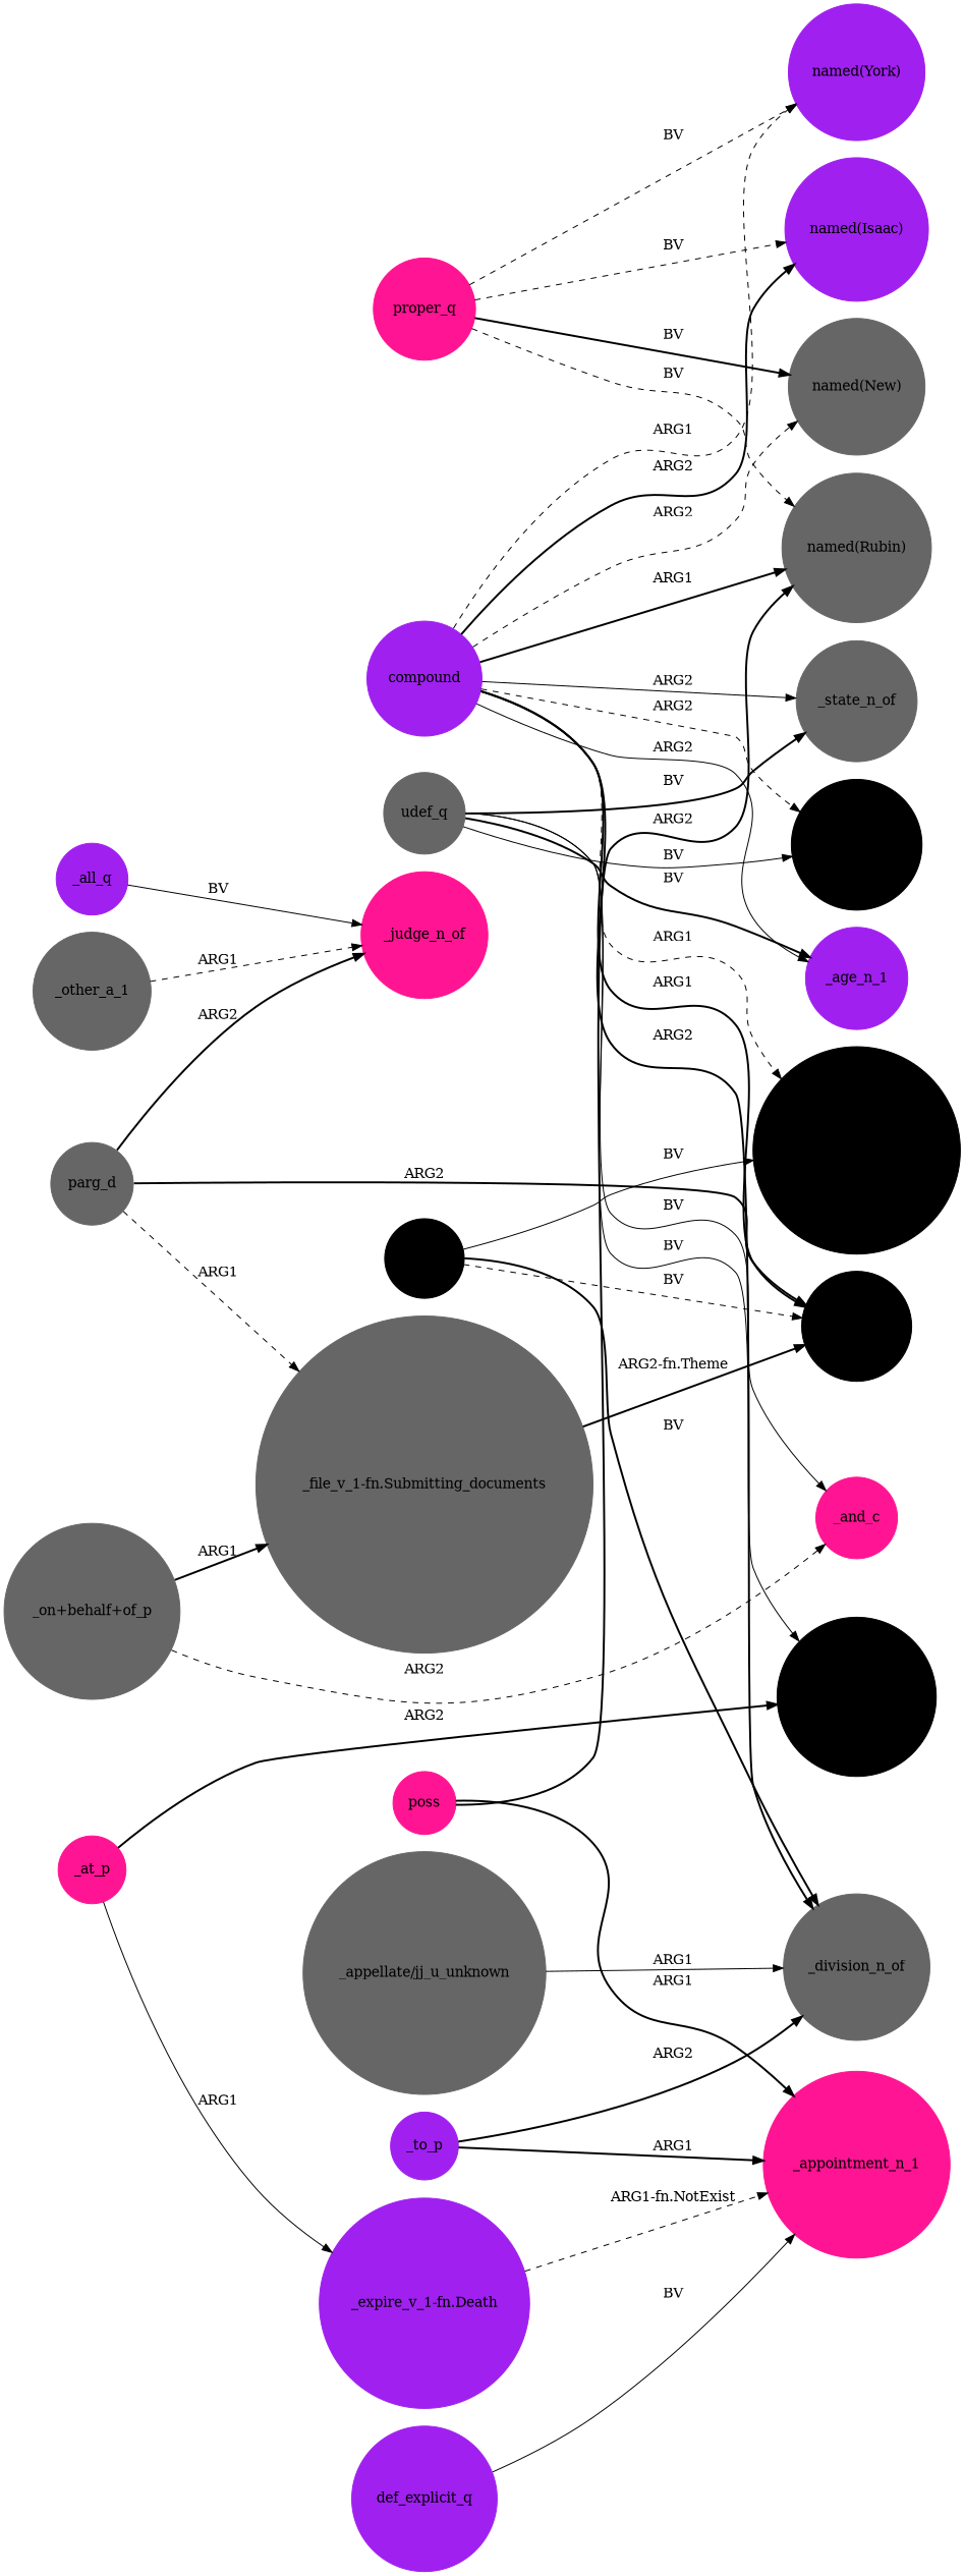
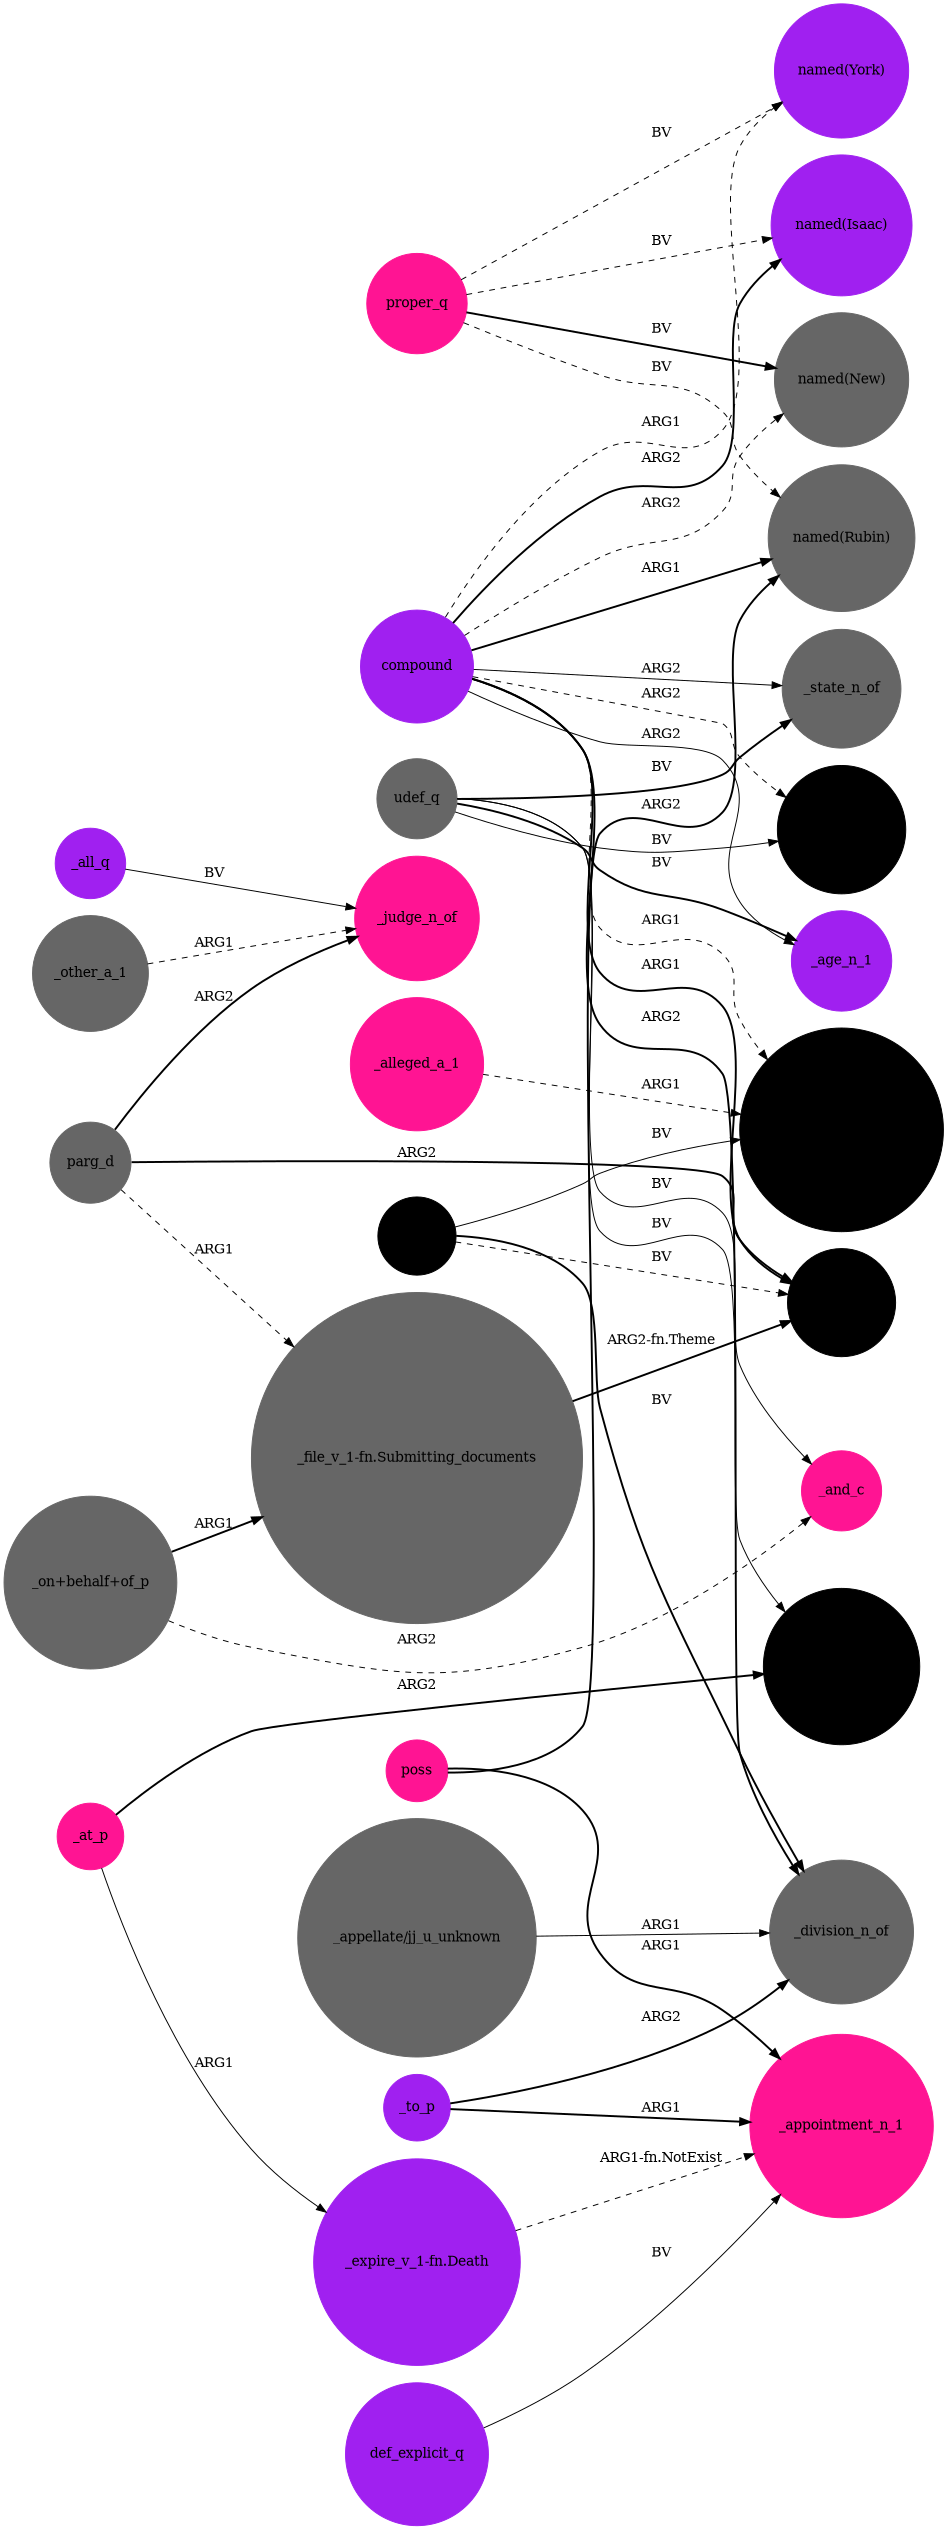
  digraph {
    rankdir=LR
    node [color=gray40 shape=circle style=filled]
    edge [style=bold]
    compound [color=purple]
    "named(New)"
    _suit_n_of [color=black]
    "named(Rubin)"
    _discrimination_n_of [color=black]
    "named(Isaac)" [color=purple]
    _division_n_of
    _state_n_of
    _age_n_1 [color=purple]
    "named(York)" [color=purple]
    _justice_n_1 [color=black]
    proper_q [color=deeppink]
    _all_q [color=purple]
    _judge_n_of [color=deeppink]
    _the_q [color=black]
    _to_p [color=purple]
    _appointment_n_1 [color=deeppink]
    udef_q
    _and_c [color=deeppink]
    "_year+end_n_1" [color=black]
    parg_d
    "_file_v_1-fn.Submitting_documents"
    "_on+behalf+of_p"
    _other_a_1
    poss [color=deeppink]
    def_explicit_q [color=purple]
    _at_p [color=deeppink]
    "_expire_v_1-fn.Death" [color=purple]
    "_appellate/jj_u_unknown"
+   _alleged_a_1 [color=deeppink]
    compound -> "named(New)" [label=ARG2 style=dashed]
    compound -> _suit_n_of [label=ARG1]
    compound -> "named(Rubin)" [label=ARG1]
    compound -> _discrimination_n_of [label=ARG1 style=dashed]
    compound -> "named(Isaac)" [label=ARG2]
    compound -> _division_n_of [label=ARG2]
    compound -> _state_n_of [label=ARG2 style=solid]
    compound -> _age_n_1 [label=ARG2 style=solid]
    compound -> "named(York)" [label=ARG1 style=dashed]
    compound -> _justice_n_1 [label=ARG2 style=dashed]
    proper_q -> "named(New)" [label=BV]
    proper_q -> "named(Rubin)" [label=BV style=dashed]
    proper_q -> "named(Isaac)" [label=BV style=dashed]
    proper_q -> "named(York)" [label=BV style=dashed]
    _all_q -> _judge_n_of [label=BV style=solid]
    _the_q -> _suit_n_of [label=BV style=dashed]
    _the_q -> _discrimination_n_of [label=BV style=solid]
    _the_q -> _division_n_of [label=BV]
    _to_p -> _division_n_of [label=ARG2]
    _to_p -> _appointment_n_1 [label=ARG1]
    udef_q -> _state_n_of [label=BV]
    udef_q -> _age_n_1 [label=BV]
    udef_q -> _justice_n_1 [label=BV style=solid]
    udef_q -> _and_c [label=BV style=solid]
    udef_q -> "_year+end_n_1" [label=BV style=solid]
    parg_d -> _suit_n_of [label=ARG2]
    parg_d -> _judge_n_of [label=ARG2]
    parg_d -> "_file_v_1-fn.Submitting_documents" [label=ARG1 style=dashed]
    "_file_v_1-fn.Submitting_documents" -> _suit_n_of [label="ARG2-fn.Theme"]
    "_on+behalf+of_p" -> _and_c [label=ARG2 style=dashed]
    "_on+behalf+of_p" -> "_file_v_1-fn.Submitting_documents" [label=ARG1]
    _other_a_1 -> _judge_n_of [label=ARG1 style=dashed]
    poss -> "named(Rubin)" [label=ARG2]
    poss -> _appointment_n_1 [label=ARG1]
    def_explicit_q -> _appointment_n_1 [label=BV style=solid]
    _at_p -> "_year+end_n_1" [label=ARG2]
    _at_p -> "_expire_v_1-fn.Death" [label=ARG1 style=solid]
    "_expire_v_1-fn.Death" -> _appointment_n_1 [label="ARG1-fn.NotExist" style=dashed]
    "_appellate/jj_u_unknown" -> _division_n_of [label=ARG1 style=solid]
+   _alleged_a_1 -> _discrimination_n_of [label=ARG1 style=dashed]
  }
